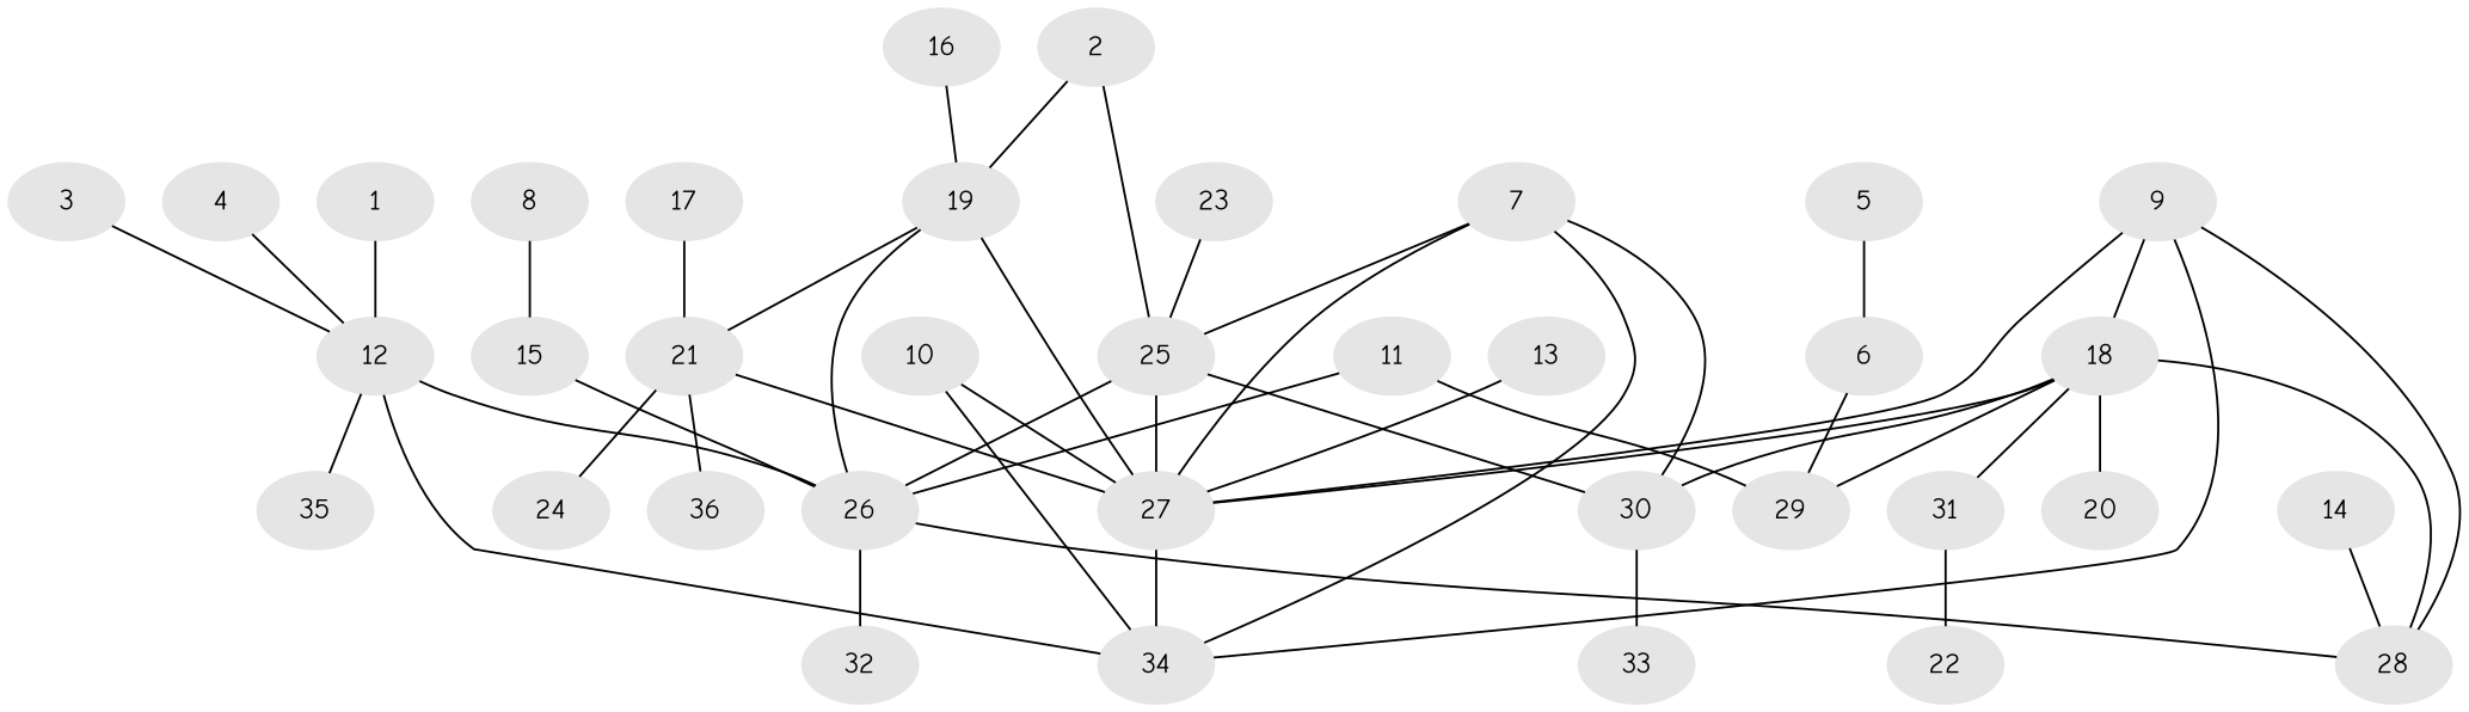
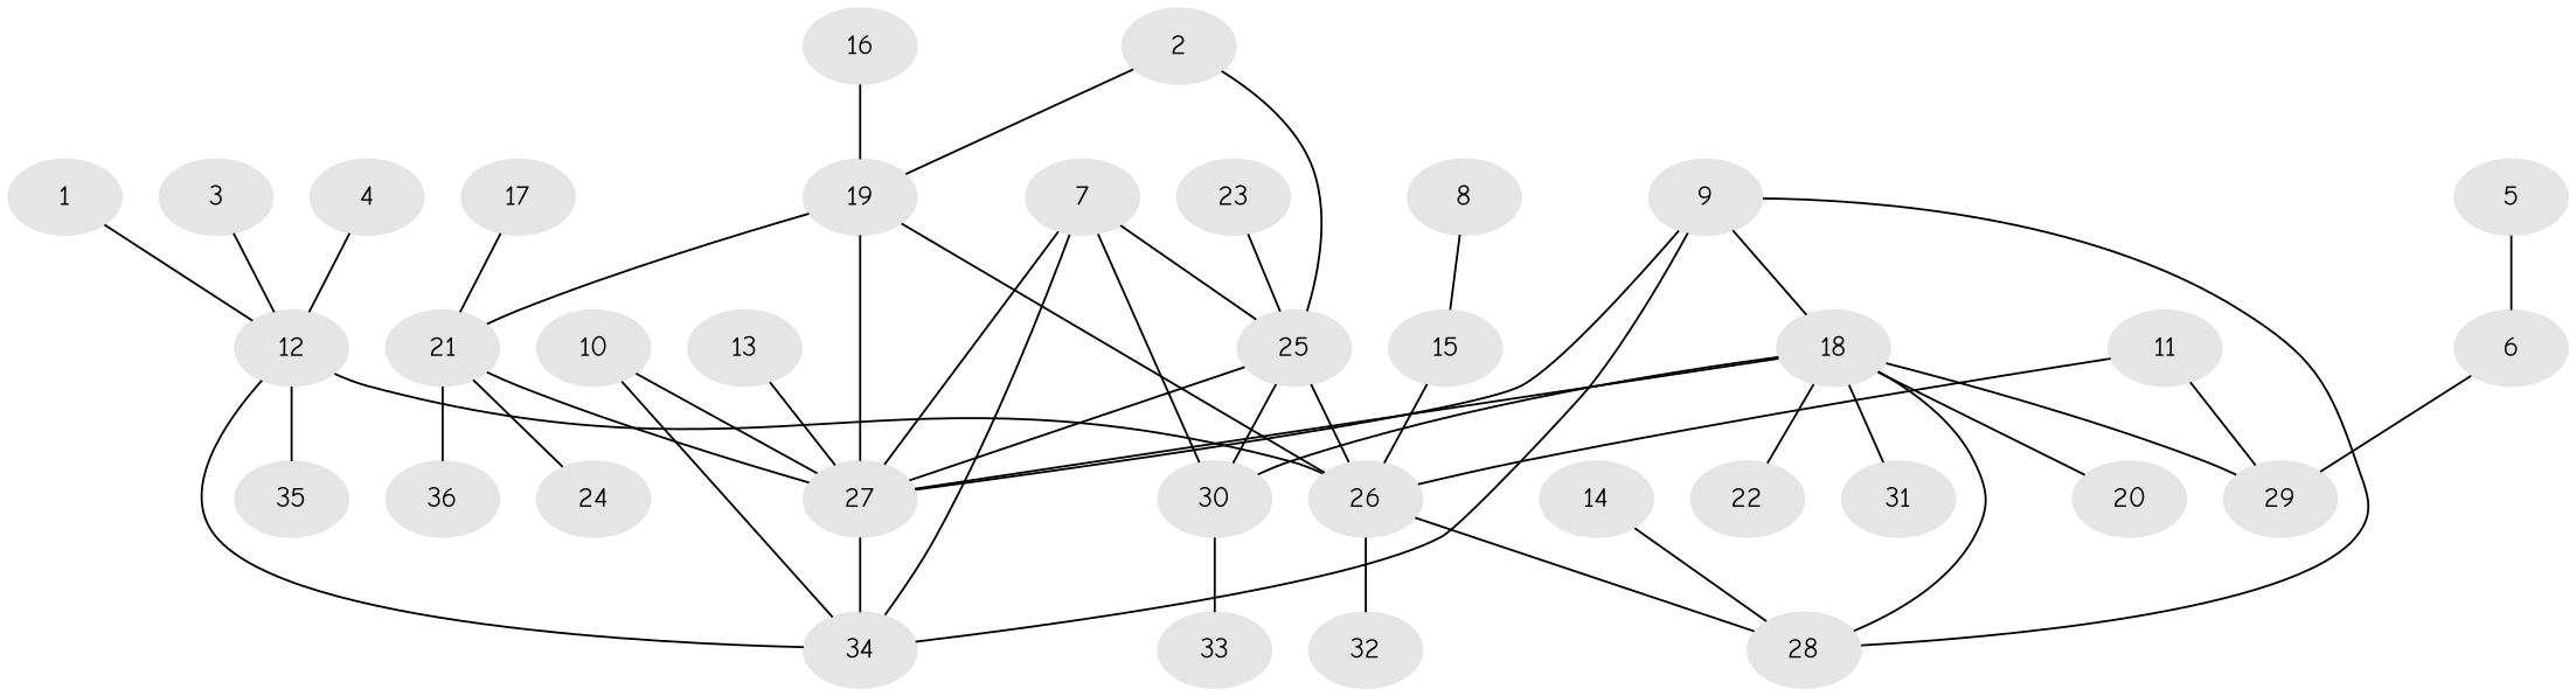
  graph {
    fontname="Comic Neue"
    node [color=gray90 fontname="Comic Neue" style=filled]
    edge [fontname="Comic Neue" weight=1.0]
    1
    12
    34
    26
    35
    2
    19
    25
    27
    21
    30
    3
    4
    5
    6
    18
    29
    28
    20
    22
    31
    7
    33
    8
    15
    9
    10
    32
    11
    13
    14
    16
    17
    24
    36
    23
    1 -- 12
    12 -- 34
    12 -- 26 [weight=2.0]
    12 -- 35
    26 -- 28
    26 -- 32
    2 -- 19
    2 -- 25
    19 -- 26
    19 -- 27 [weight=2.0]
    19 -- 21
    25 -- 26
    25 -- 27
    25 -- 30 [weight=2.0]
    27 -- 34
    21 -- 27
    21 -- 24
    21 -- 36
    30 -- 33
    3 -- 12
    4 -- 12
    5 -- 6
    6 -- 29
    18 -- 27
    18 -- 30
    18 -- 29
    18 -- 28
    18 -- 20
-   31 -- 22
+   18 -- 22
    18 -- 31
    7 -- 34
    7 -- 25
    7 -- 27
    7 -- 30
    8 -- 15
    15 -- 26
    9 -- 34
    9 -- 27
    9 -- 18
    9 -- 28
    10 -- 34
    10 -- 27
    11 -- 26
    11 -- 29
    13 -- 27
    14 -- 28
    16 -- 19
    17 -- 21
    23 -- 25
  }
